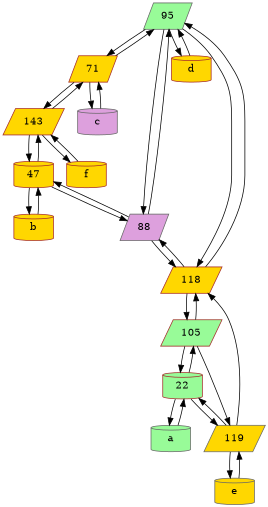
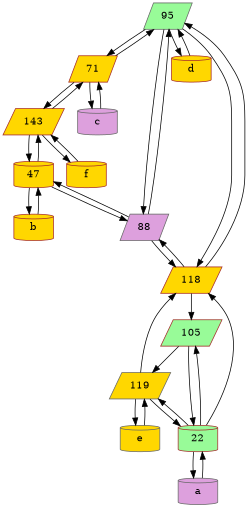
  digraph {
    node [color=brown fillcolor=gold shape=cylinder style=filled]
    95 [color=gray40 fillcolor=palegreen shape=parallelogram]
    71 [shape=parallelogram]
    88 [color=gray40 fillcolor=plum shape=parallelogram]
    d
    118 [shape=parallelogram]
    143 [shape=parallelogram]
    c [color=gray40 fillcolor=plum]
    47
    105 [fillcolor=palegreen shape=parallelogram]
    f
    b
    119 [color=gray40 shape=parallelogram]
    e [color=gray40]
    22 [fillcolor=palegreen]
-   a [color=gray40 fillcolor=palegreen]
+   a [color=gray40 fillcolor=plum]
    95 -> 71
    95 -> 88
    95 -> d
    95 -> 118
    71 -> 95
    71 -> 143
    71 -> c
    88 -> 95
    88 -> 118
    88 -> 47
    d -> 95
    118 -> 95
    118 -> 88
    118 -> 105
    143 -> 71
    143 -> 47
    143 -> f
    c -> 71
    47 -> 88
    47 -> 143
    47 -> b
-   105 -> 118
+   22 -> 118
    105 -> 119
    105 -> 22
    f -> 143
    b -> 47
    119 -> 118
    119 -> e
    119 -> 22
    e -> 119
    22 -> 105
    22 -> 119
    22 -> a
    a -> 22
  }
